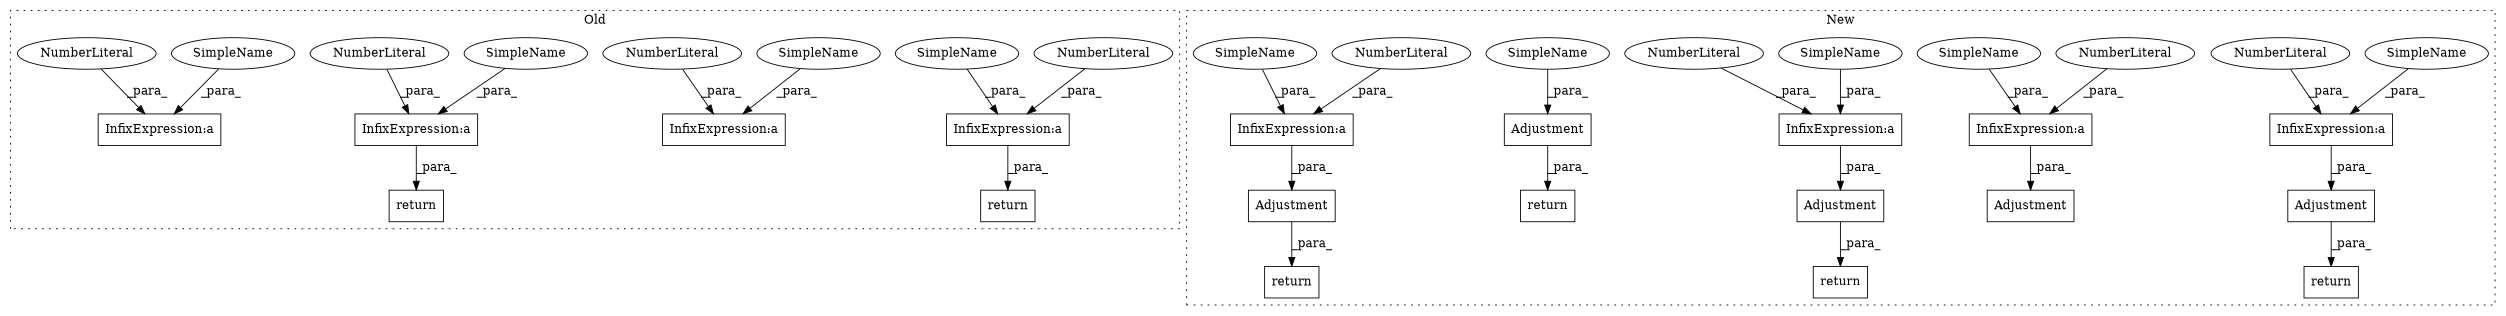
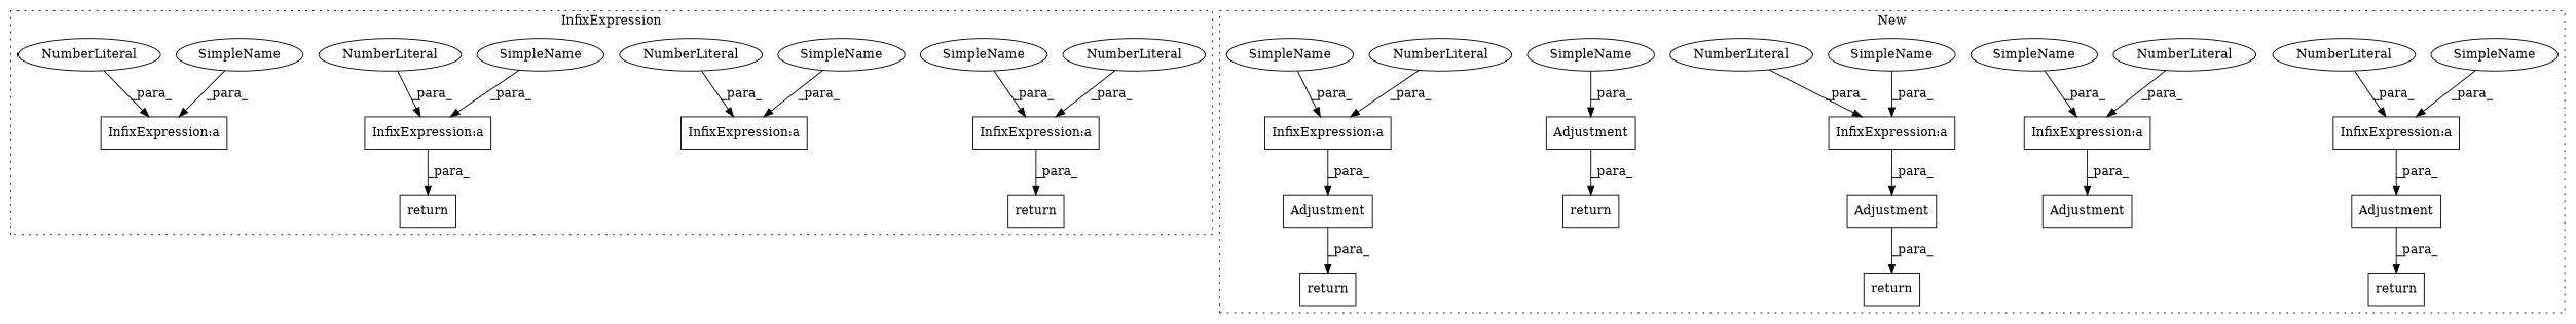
  digraph {
    node [a=42 l=3 shape=box]
    n1 [a=41 l=7 label=return s=14677]
    n2 [a=27 label="InfixExpression:a" s=14715]
    n3 [a=34 label=NumberLiteral s=14718 shape=ellipse]
    n4 [a=27 label="InfixExpression:a" s=14630]
    n5 [a=27 label="InfixExpression:a" s=14546]
    n6 [a=27 label="InfixExpression:a" s=14463]
    n7 [a=34 l=2 label=NumberLiteral s=14549 shape=ellipse]
    n8 [a=34 label=NumberLiteral s=14633 shape=ellipse]
    n9 [a=34 l=2 label=NumberLiteral s=14466 shape=ellipse]
    n10 [a=41 l=7 label=return s=14508]
    n11 [l=30 label=SimpleName s=14685 shape=ellipse]
    n12 [l=30 label=SimpleName s=14600 shape=ellipse]
    n13 [l=30 label=SimpleName s=14516 shape=ellipse]
    n14 [l=30 label=SimpleName s=14433 shape=ellipse]
    n15 [a=32 l="11,1" label=Adjustment s="15232,15286"]
    n16 [a=41 l=7 label=return s=15225]
    n17 [a=27 label="InfixExpression:a" s=15281]
    n18 [a=34 l=2 label=NumberLiteral s=15284 shape=ellipse]
    n19 [a=32 l="11,1" label=Adjustment s="15510,15559"]
    n20 [a=27 label="InfixExpression:a" s=15383]
    n21 [a=27 label="InfixExpression:a" s=15484]
    n22 [a=27 label="InfixExpression:a" s=15180]
    n23 [a=34 l=1 label=NumberLiteral s=15386 shape=ellipse]
    n24 [a=34 label=NumberLiteral s=15487 shape=ellipse]
    n25 [a=34 l=2 label=NumberLiteral s=15183 shape=ellipse]
    n26 [a=32 l="11,1" label=Adjustment s="15435,15490"]
    n27 [a=41 l=7 label=return s=15428]
    n28 [a=32 l="11,1" label=Adjustment s="15131,15185"]
    n29 [a=41 l=7 label=return s=15503]
    n30 [a=32 l="11,1" label=Adjustment s="15334,15387"]
    n31 [a=41 l=7 label=return s=15124]
    n32 [l=38 label=SimpleName s=15521 shape=ellipse]
    n33 [l=38 label=SimpleName s=15142 shape=ellipse]
    n34 [l=38 label=SimpleName s=15345 shape=ellipse]
    n35 [l=38 label=SimpleName s=15243 shape=ellipse]
    n36 [l=38 label=SimpleName s=15446 shape=ellipse]
    subgraph cluster_1 {
-     label=Old
+     label=InfixExpression
      style=dotted
      n1
      n2
      n3
      n4
      n5
      n6
      n7
      n8
      n9
      n10
      n11
      n12
      n13
      n14
    }
    subgraph cluster_2 {
      label=New
      style=dotted
      n15
      n16
      n17
      n18
      n19
      n20
      n21
      n22
      n23
      n24
      n25
      n26
      n27
      n28
      n29
      n30
      n31
      n32
      n33
      n34
      n35
      n36
    }
    n2 -> n1 [label=_para_]
    n3 -> n2 [label=_para_]
    n5 -> n10 [label=_para_]
    n7 -> n5 [label=_para_]
    n8 -> n4 [label=_para_]
    n9 -> n6 [label=_para_]
    n11 -> n2 [label=_para_]
    n12 -> n4 [label=_para_]
    n13 -> n5 [label=_para_]
    n14 -> n6 [label=_para_]
    n15 -> n16 [label=_para_]
    n17 -> n15 [label=_para_]
    n18 -> n17 [label=_para_]
    n19 -> n29 [label=_para_]
    n20 -> n30 [label=_para_]
    n21 -> n26 [label=_para_]
    n22 -> n28 [label=_para_]
    n23 -> n20 [label=_para_]
    n24 -> n21 [label=_para_]
    n25 -> n22 [label=_para_]
    n26 -> n27 [label=_para_]
    n28 -> n31 [label=_para_]
    n32 -> n19 [label=_para_]
    n33 -> n22 [label=_para_]
    n34 -> n20 [label=_para_]
    n35 -> n17 [label=_para_]
    n36 -> n21 [label=_para_]
  }
